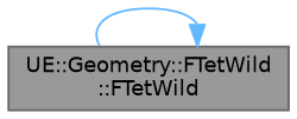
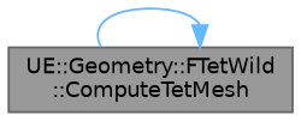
  digraph {
    rankdir=LR
-   n1 [color=gray40 fillcolor=grey60 fontcolor=black fontname=Helvetica fontsize=10 height=0.2 label="UE::Geometry::FTetWild\l::FTetWild" shape=box style=filled width=0.4]
+   n1 [color=gray40 fillcolor=grey60 fontcolor=black fontname=Helvetica fontsize=10 height=0.2 label="UE::Geometry::FTetWild\l::ComputeTetMesh" shape=box style=filled width=0.4]
    n1 -> n1 [color=steelblue1 fontname=Helvetica fontsize=10 labelfontname=Helvetica labelfontsize=10 style=solid]
  }
